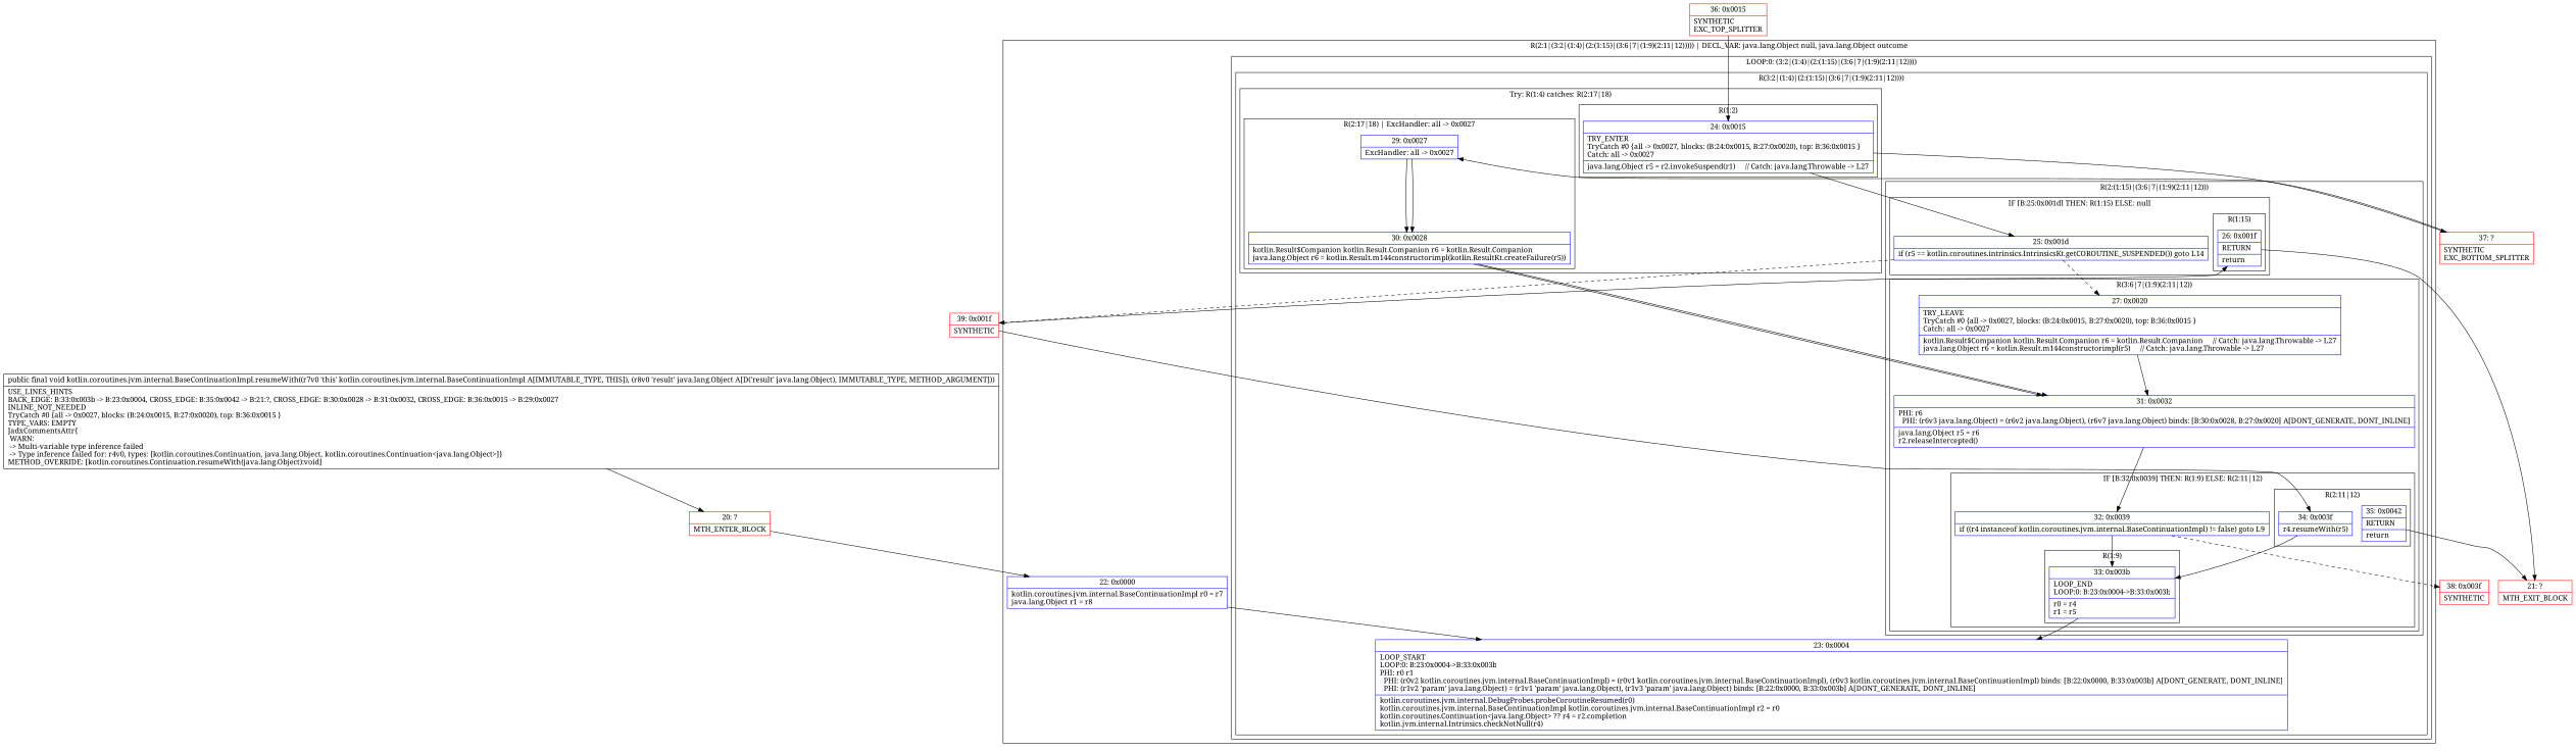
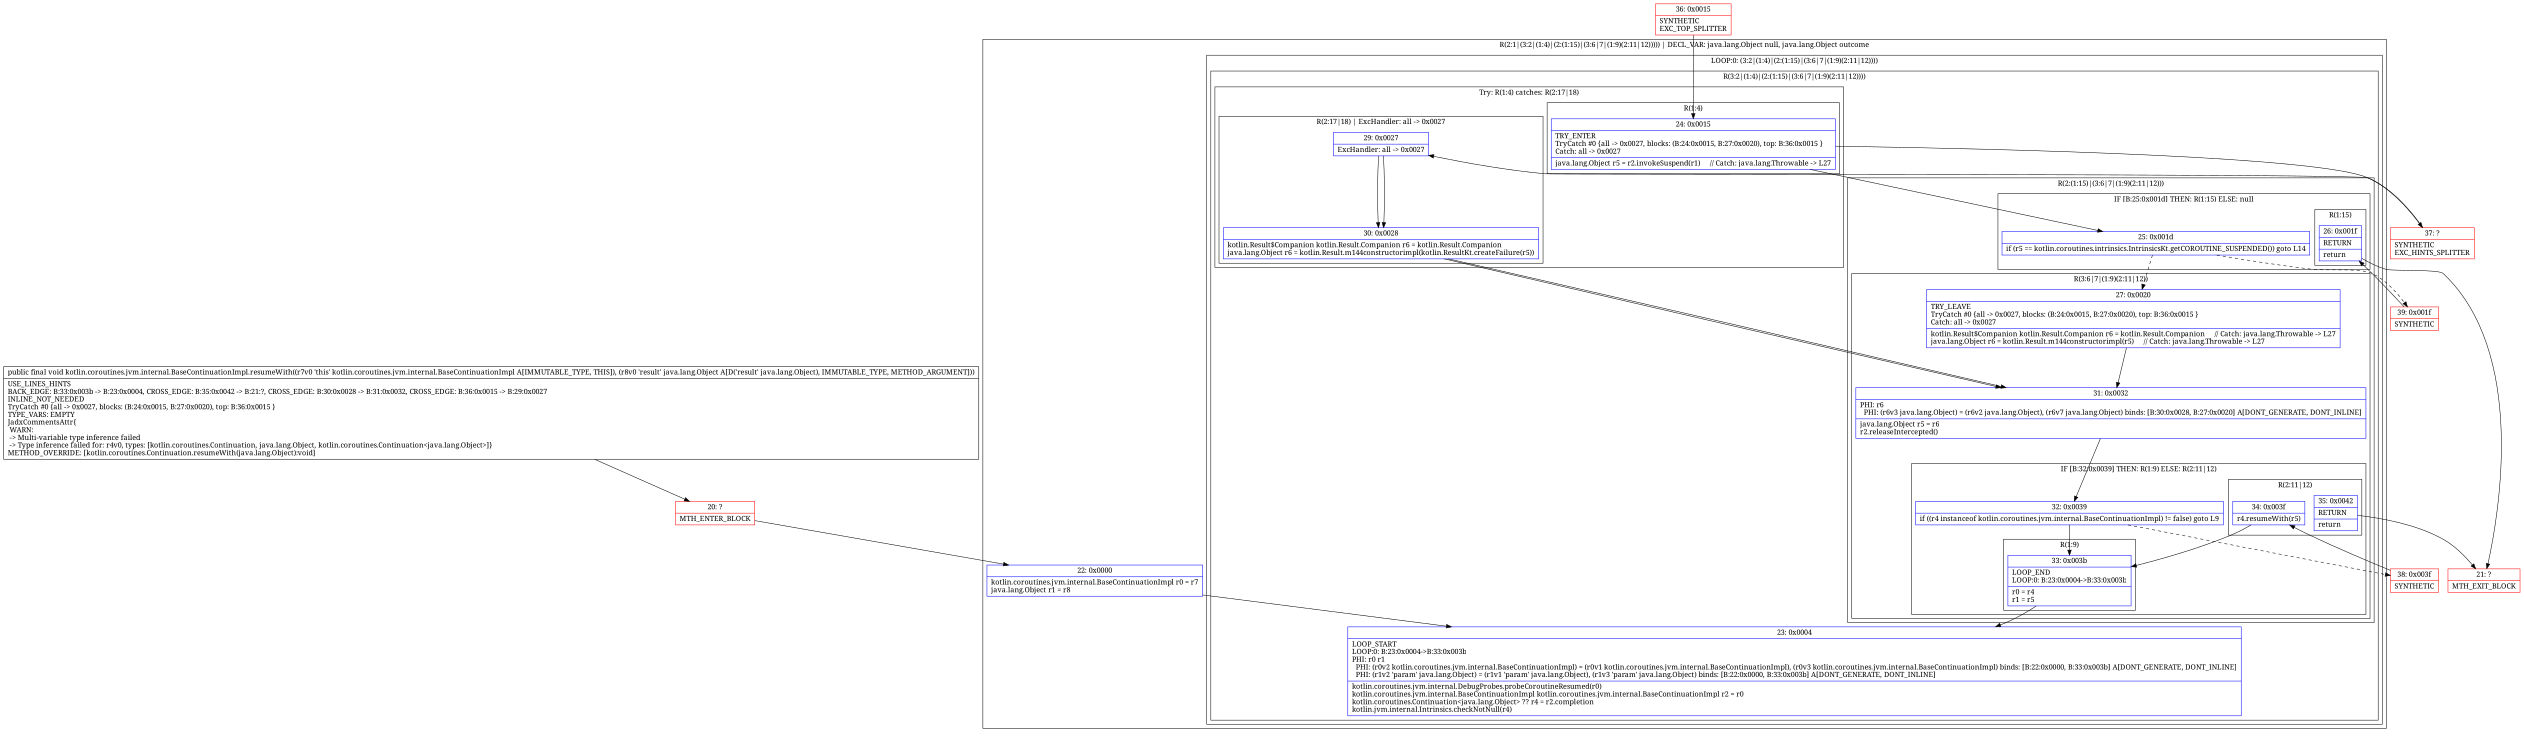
  digraph {
    fontname="Noto Serif"
    node [color=blue fontname="Noto Serif" shape=record]
    edge [fontname="Noto Serif"]
    n1 [label="{24\:\ 0x0015|TRY_ENTER\lTryCatch #0 \{all \-\> 0x0027, blocks: (B:24:0x0015, B:27:0x0020), top: B:36:0x0015 \}\lCatch: all \-\> 0x0027\l|java.lang.Object r5 = r2.invokeSuspend(r1)     \/\/ Catch: java.lang.Throwable \-\> L27\l}"]
    n2 [label="{29\:\ 0x0027|ExcHandler: all \-\> 0x0027\l}"]
    n3 [label="{30\:\ 0x0028|kotlin.Result$Companion kotlin.Result.Companion r6 = kotlin.Result.Companion\ljava.lang.Object r6 = kotlin.Result.m144constructorimpl(kotlin.ResultKt.createFailure(r5))\l}"]
    n4 [label="{26\:\ 0x001f|RETURN\l|return\l}"]
    n5 [label="{25\:\ 0x001d|if (r5 == kotlin.coroutines.intrinsics.IntrinsicsKt.getCOROUTINE_SUSPENDED()) goto L14\l}"]
    n6 [label="{33\:\ 0x003b|LOOP_END\lLOOP:0: B:23:0x0004\-\>B:33:0x003b\l|r0 = r4\lr1 = r5\l}"]
    n7 [label="{34\:\ 0x003f|r4.resumeWith(r5)\l}"]
    n8 [label="{35\:\ 0x0042|RETURN\l|return\l}"]
    n9 [label="{32\:\ 0x0039|if ((r4 instanceof kotlin.coroutines.jvm.internal.BaseContinuationImpl) != false) goto L9\l}"]
    n10 [label="{27\:\ 0x0020|TRY_LEAVE\lTryCatch #0 \{all \-\> 0x0027, blocks: (B:24:0x0015, B:27:0x0020), top: B:36:0x0015 \}\lCatch: all \-\> 0x0027\l|kotlin.Result$Companion kotlin.Result.Companion r6 = kotlin.Result.Companion     \/\/ Catch: java.lang.Throwable \-\> L27\ljava.lang.Object r6 = kotlin.Result.m144constructorimpl(r5)     \/\/ Catch: java.lang.Throwable \-\> L27\l}"]
    n11 [label="{31\:\ 0x0032|PHI: r6 \l  PHI: (r6v3 java.lang.Object) = (r6v2 java.lang.Object), (r6v7 java.lang.Object) binds: [B:30:0x0028, B:27:0x0020] A[DONT_GENERATE, DONT_INLINE]\l|java.lang.Object r5 = r6\lr2.releaseIntercepted()\l}"]
    n12 [label="{23\:\ 0x0004|LOOP_START\lLOOP:0: B:23:0x0004\-\>B:33:0x003b\lPHI: r0 r1 \l  PHI: (r0v2 kotlin.coroutines.jvm.internal.BaseContinuationImpl) = (r0v1 kotlin.coroutines.jvm.internal.BaseContinuationImpl), (r0v3 kotlin.coroutines.jvm.internal.BaseContinuationImpl) binds: [B:22:0x0000, B:33:0x003b] A[DONT_GENERATE, DONT_INLINE]\l  PHI: (r1v2 'param' java.lang.Object) = (r1v1 'param' java.lang.Object), (r1v3 'param' java.lang.Object) binds: [B:22:0x0000, B:33:0x003b] A[DONT_GENERATE, DONT_INLINE]\l|kotlin.coroutines.jvm.internal.DebugProbes.probeCoroutineResumed(r0)\lkotlin.coroutines.jvm.internal.BaseContinuationImpl kotlin.coroutines.jvm.internal.BaseContinuationImpl r2 = r0\lkotlin.coroutines.Continuation\<java.lang.Object\> ?? r4 = r2.completion\lkotlin.jvm.internal.Intrinsics.checkNotNull(r4)\l}"]
    n13 [label="{22\:\ 0x0000|kotlin.coroutines.jvm.internal.BaseContinuationImpl r0 = r7\ljava.lang.Object r1 = r8\l}"]
-   n14 [color=red label="{37\:\ ?|SYNTHETIC\lEXC_BOTTOM_SPLITTER\l}"]
+   n14 [color=red label="{37\:\ ?|SYNTHETIC\lEXC_HINTS_SPLITTER\l}"]
    n15 [color=red label="{21\:\ ?|MTH_EXIT_BLOCK\l}"]
    n16 [color=red label="{39\:\ 0x001f|SYNTHETIC\l}"]
    n17 [color=red label="{38\:\ 0x003f|SYNTHETIC\l}"]
    n18 [color=red label="{36\:\ 0x0015|SYNTHETIC\lEXC_TOP_SPLITTER\l}"]
    n19 [color=red label="{20\:\ ?|MTH_ENTER_BLOCK\l}"]
    n20 [label="{public final void kotlin.coroutines.jvm.internal.BaseContinuationImpl.resumeWith((r7v0 'this' kotlin.coroutines.jvm.internal.BaseContinuationImpl A[IMMUTABLE_TYPE, THIS]), (r8v0 'result' java.lang.Object A[D('result' java.lang.Object), IMMUTABLE_TYPE, METHOD_ARGUMENT]))  | USE_LINES_HINTS\lBACK_EDGE: B:33:0x003b \-\> B:23:0x0004, CROSS_EDGE: B:35:0x0042 \-\> B:21:?, CROSS_EDGE: B:30:0x0028 \-\> B:31:0x0032, CROSS_EDGE: B:36:0x0015 \-\> B:29:0x0027\lINLINE_NOT_NEEDED\lTryCatch #0 \{all \-\> 0x0027, blocks: (B:24:0x0015, B:27:0x0020), top: B:36:0x0015 \}\lTYPE_VARS: EMPTY\lJadxCommentsAttr\{\l WARN: \l \-\> Multi\-variable type inference failed\l \-\> Type inference failed for: r4v0, types: [kotlin.coroutines.Continuation, java.lang.Object, kotlin.coroutines.Continuation\<java.lang.Object\>]\}\lMETHOD_OVERRIDE: [kotlin.coroutines.Continuation.resumeWith(java.lang.Object):void]\l}" color=""]
    subgraph cluster_1 {
      label="R(2:1|(3:2|(1:4)|(2:(1:15)|(3:6|7|(1:9)(2:11|12))))) | DECL_VAR: java.lang.Object null, java.lang.Object outcome\l"
      n13
      subgraph cluster_2 {
        label="LOOP:0: (3:2|(1:4)|(2:(1:15)|(3:6|7|(1:9)(2:11|12))))"
        subgraph cluster_3 {
          label="R(3:2|(1:4)|(2:(1:15)|(3:6|7|(1:9)(2:11|12))))"
          n12
          subgraph cluster_4 {
            label="Try: R(1:4) catches: R(2:17|18)"
            subgraph cluster_5 {
-             label="R(1:2)"
+             label="R(1:4)"
              n1
            }
            subgraph cluster_6 {
              label="R(2:17|18) | ExcHandler: all \-\> 0x0027\l"
              n2
              n3
            }
          }
          subgraph cluster_7 {
            label="R(2:(1:15)|(3:6|7|(1:9)(2:11|12)))"
            subgraph cluster_8 {
              label="IF [B:25:0x001d] THEN: R(1:15) ELSE: null"
              n5
              subgraph cluster_9 {
                label="R(1:15)"
                n4
              }
            }
            subgraph cluster_10 {
              label="R(3:6|7|(1:9)(2:11|12))"
              n10
              n11
              subgraph cluster_11 {
                label="IF [B:32:0x0039] THEN: R(1:9) ELSE: R(2:11|12)"
                n9
                subgraph cluster_12 {
                  label="R(1:9)"
                  n6
                }
                subgraph cluster_13 {
                  label="R(2:11|12)"
                  n7
                  n8
                }
              }
            }
          }
        }
      }
    }
    subgraph cluster_14 {
      label="R(2:17|18) | ExcHandler: all \-\> 0x0027\l"
    }
    n1 -> n5
    n1 -> n14
    n2 -> n3
    n2 -> n3
    n3 -> n11
    n3 -> n11
    n4 -> n15
    n5 -> n10 [style=dashed]
    n5 -> n16 [style=dashed]
    n6 -> n12
    n7 -> n6
    n8 -> n15
    n9 -> n6
    n9 -> n17 [style=dashed]
    n10 -> n11
    n11 -> n9
    n13 -> n12
    n14 -> n2
    n16 -> n4
-   n16 -> n7
+   n17 -> n7
    n18 -> n1
    n19 -> n13
    n20 -> n19
  }
